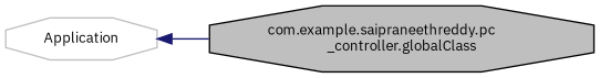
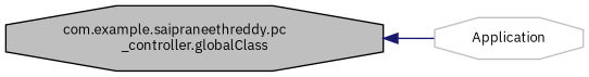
  digraph {
    rankdir=LR
    fontname="IBM Plex Sans"
    node [fontname="IBM Plex Sans" fontsize=10 shape=octagon style=filled]
    n1 [color=black fillcolor=grey75 fontcolor=black height=0.2 label="com.example.saipraneethreddy.pc\l_controller.globalClass" width=0.4]
    n2 [color=grey75 fillcolor=white height=0.2 label=Application width=0.4]
-   n2 -> n1 [color=midnightblue dir=back fontname="IBM Plex Sans" fontsize=10 labelfontname=Helvetica labelfontsize=10 style=solid]
+   n1 -> n2 [color=midnightblue dir=back fontname="IBM Plex Sans" fontsize=10 labelfontname=Helvetica labelfontsize=10 style=solid]
  }
